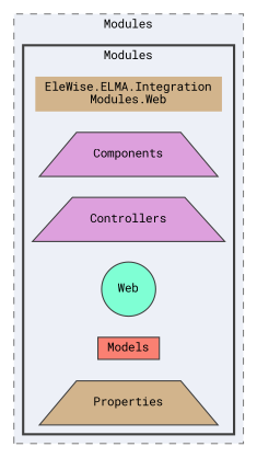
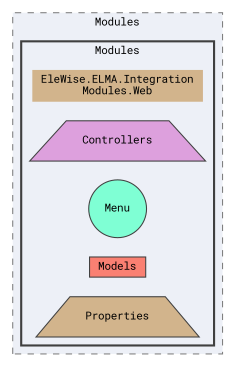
  digraph {
    compound=true
    rankdir=LR
    fontname="Roboto Mono"
    node [fontname="Roboto Mono" fontsize=10 shape=trapezium style=filled fillcolor=tan color=grey25]
    n1 [height=0.2 label="EleWise.ELMA.Integration\lModules.Web" shape=plaintext width=0.4 color=""]
-   n2 [fillcolor=plum height=0.2 label=Components width=0.4]
    n3 [fillcolor=plum height=0.2 label=Controllers width=0.4]
-   n4 [fillcolor=aquamarine height=0.2 label=Web shape=circle width=0.4]
+   n4 [fillcolor=aquamarine height=0.2 label=Menu shape=circle width=0.4]
    n5 [fillcolor=salmon height=0.2 label=Models shape=box width=0.4]
    n6 [height=0.2 label=Properties width=0.4]
    subgraph cluster_1 {
      bgcolor="#edf0f7"
      fontsize=10
      label=Modules
      pencolor=grey50
      style="filled,dashed"
      subgraph cluster_2 {
        bgcolor="#edf0f7"
        fontsize=10
        pencolor=grey25
        style="filled,bold"
        n1
-       n2
        n3
        n4
        n5
        n6
      }
    }
  }
